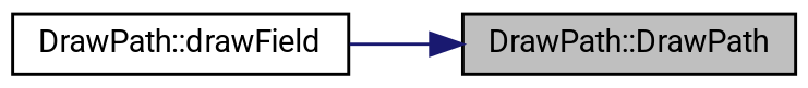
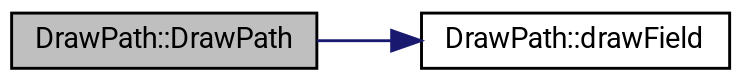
  digraph {
    rankdir=LR
    fontname=Roboto
    node [color=black fontname=Roboto fontsize=10 shape=record style=filled]
    n1 [fillcolor=grey75 fontcolor=black height=0.2 label="DrawPath::DrawPath" width=0.4]
    n2 [fillcolor=white height=0.2 label="DrawPath::drawField" width=0.4]
-   n2 -> n1 [color=midnightblue fontname=Roboto fontsize=10 labelfontname=Helvetica labelfontsize=10 style=solid]
+   n1 -> n2 [color=midnightblue fontname=Roboto fontsize=10 labelfontname=Helvetica labelfontsize=10 style=solid]
  }
